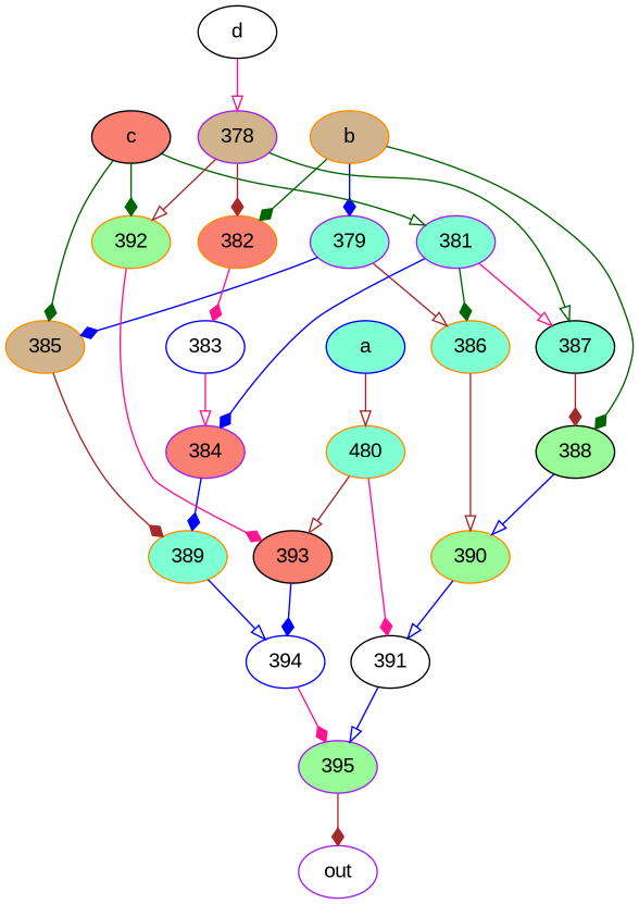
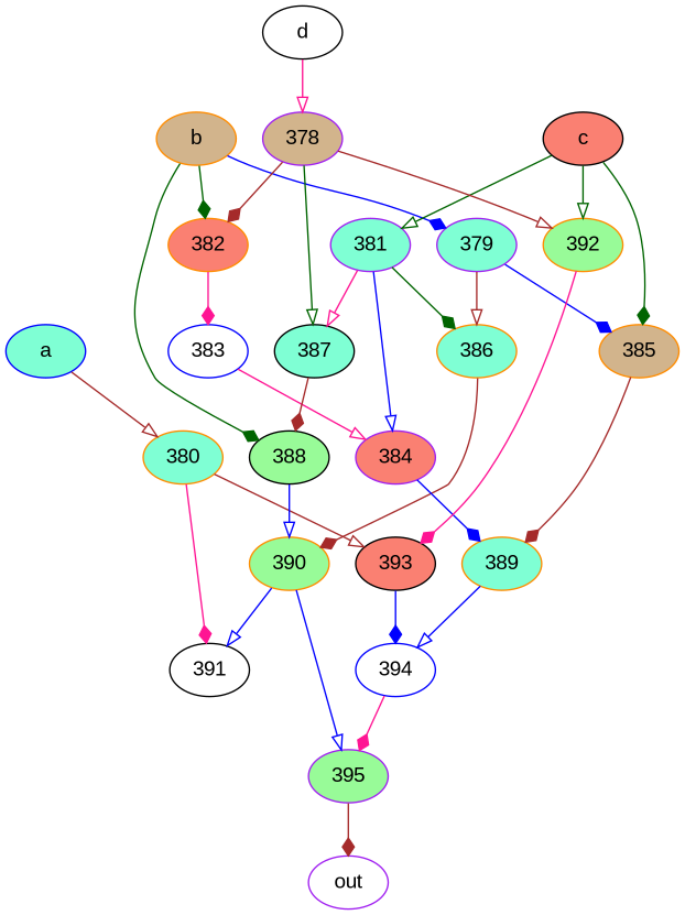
  strict digraph {
    fontname="Liberation Sans"
    node [color=darkorange fillcolor=aquamarine fontname="Liberation Sans" style=filled]
    edge [arrowhead=diamond color=brown fontname="Liberation Sans"]
    395 [color=purple fillcolor=palegreen]
    out [color=purple fillcolor=white]
    a [color=blue]
-   380 [label=480]
+   380
    391 [color=black fillcolor=white]
    393 [color=black fillcolor=salmon]
    394 [color=blue fillcolor=white]
    b [fillcolor=tan]
    379 [color=purple]
    382 [fillcolor=salmon]
    388 [color=black fillcolor=palegreen]
    385 [fillcolor=tan]
    386
    383 [color=blue fillcolor=white]
    390 [fillcolor=palegreen]
    389
    384 [color=purple fillcolor=salmon]
    c [color=black fillcolor=salmon]
    381 [color=purple]
    392 [fillcolor=palegreen]
    387 [color=black]
    d [color=black fillcolor=white]
    378 [color=purple fillcolor=tan]
    395 -> out
    a -> 380 [arrowhead=onormal]
    380 -> 391 [color=deeppink]
    380 -> 393 [arrowhead=onormal]
-   391 -> 395 [arrowhead=onormal color=blue]
+   390 -> 395 [arrowhead=onormal color=blue]
    393 -> 394 [color=blue]
    394 -> 395 [color=deeppink]
    b -> 379 [color=blue]
    b -> 382 [color=darkgreen]
    b -> 388 [color=darkgreen]
    379 -> 385 [color=blue]
    379 -> 386 [arrowhead=onormal]
    382 -> 383 [color=deeppink]
    388 -> 390 [arrowhead=onormal color=blue]
    385 -> 389
-   386 -> 390 [arrowhead=onormal]
+   386 -> 390
    383 -> 384 [arrowhead=onormal color=deeppink]
    390 -> 391 [arrowhead=onormal color=blue]
    389 -> 394 [arrowhead=onormal color=blue]
    384 -> 389 [color=blue]
    c -> 385 [color=darkgreen]
    c -> 381 [arrowhead=onormal color=darkgreen]
-   c -> 392 [color=darkgreen]
+   c -> 392 [arrowhead=onormal color=darkgreen]
    381 -> 386 [color=darkgreen]
-   381 -> 384 [color=blue]
+   381 -> 384 [arrowhead=onormal color=blue]
    381 -> 387 [arrowhead=onormal color=deeppink]
    392 -> 393 [color=deeppink]
    387 -> 388
    d -> 378 [arrowhead=onormal color=deeppink]
    378 -> 382
    378 -> 392 [arrowhead=onormal]
    378 -> 387 [arrowhead=onormal color=darkgreen]
  }
